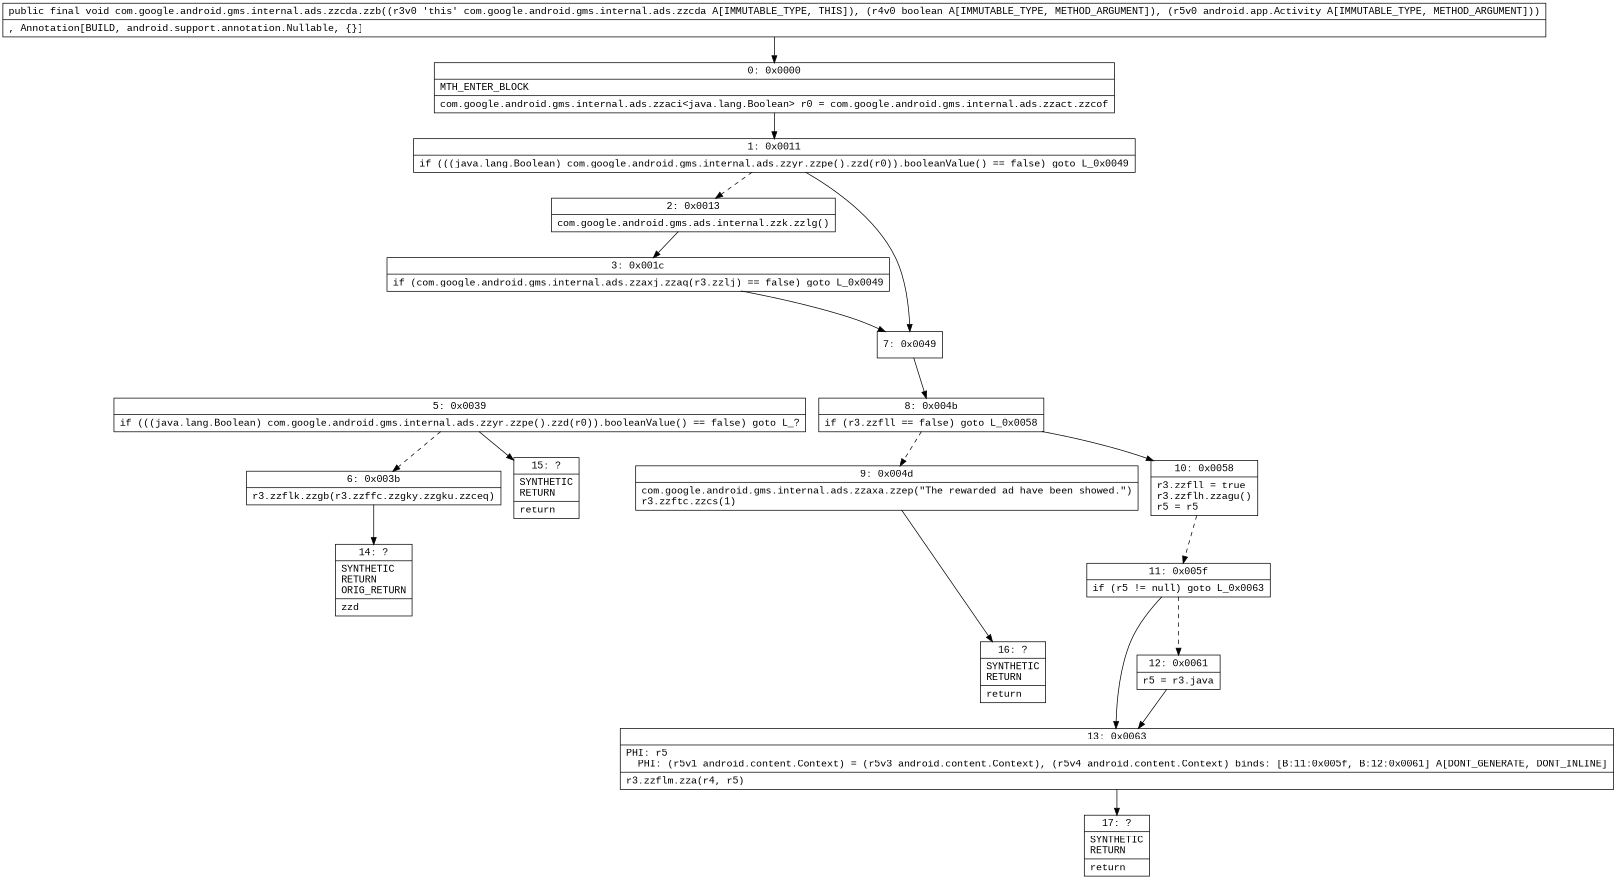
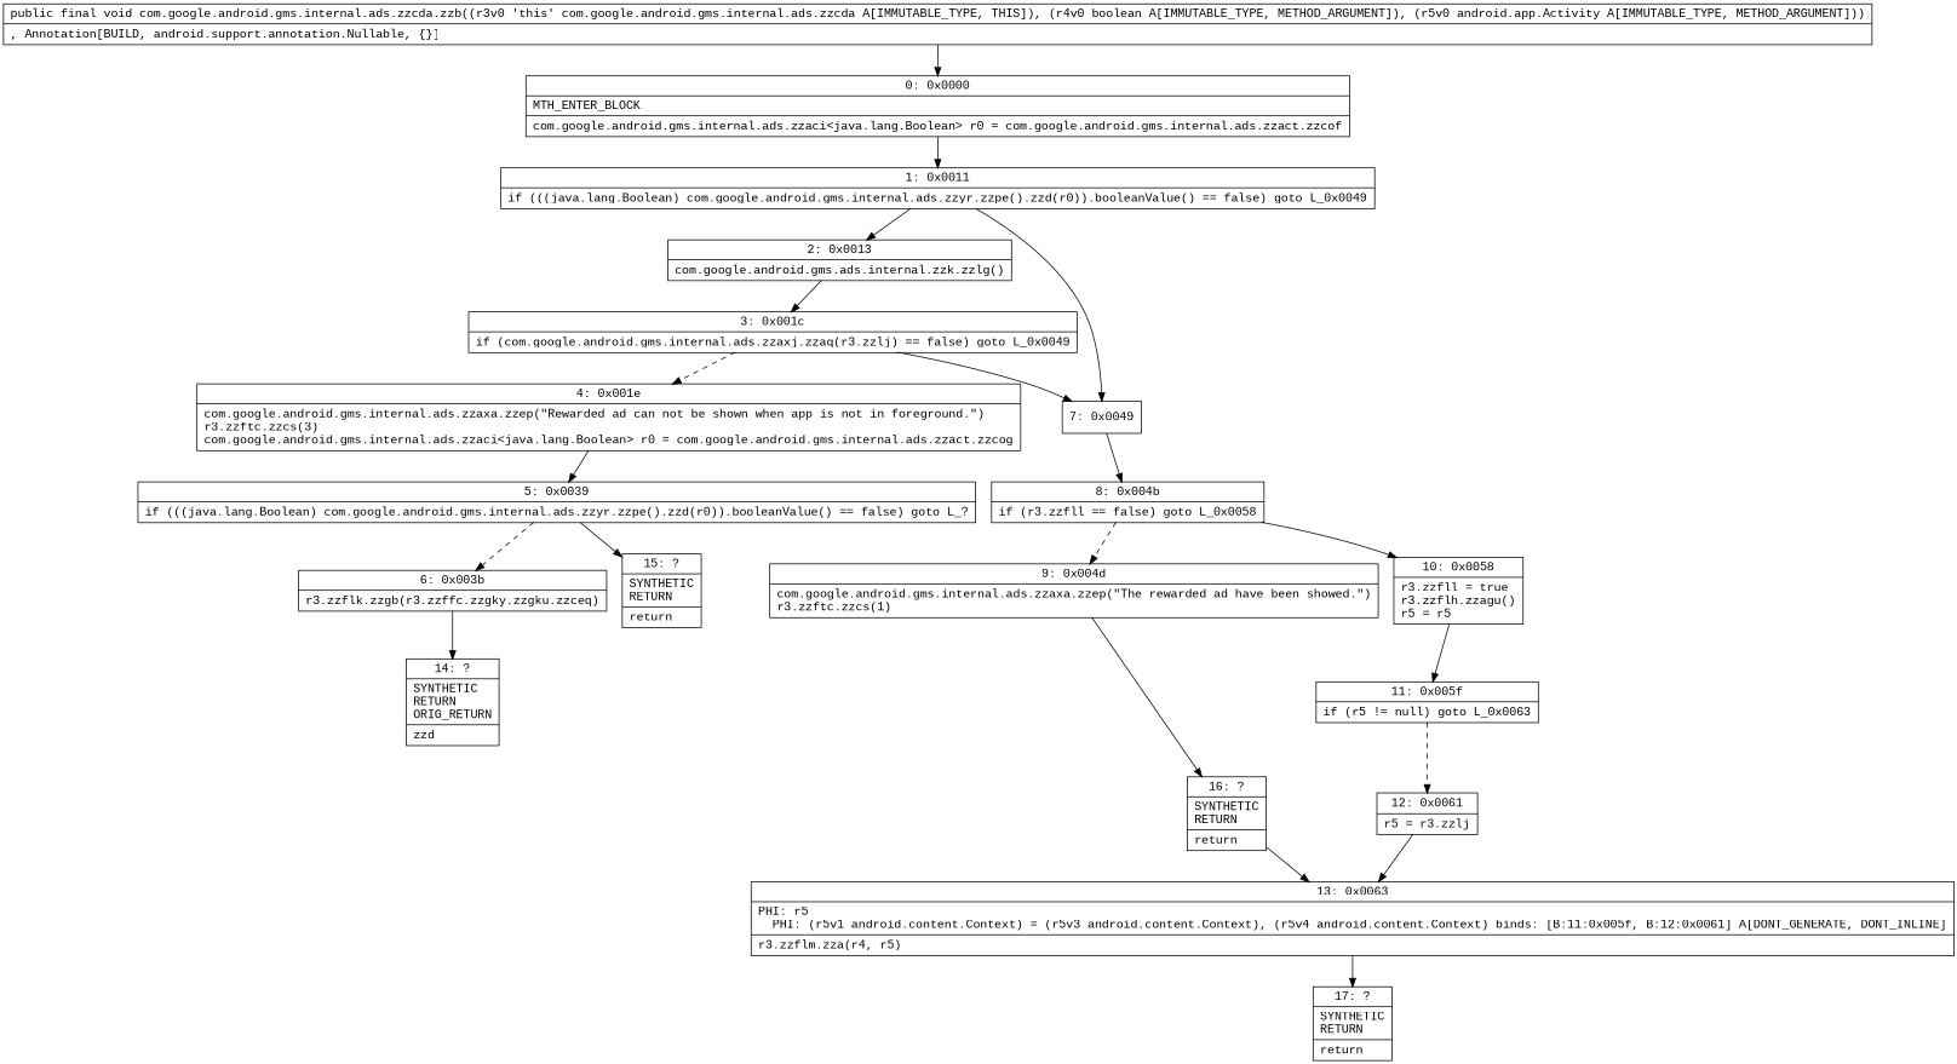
  digraph {
    fontname="Liberation Mono"
    node [fontname="Liberation Mono" shape=record]
    edge [fontname="Liberation Mono"]
    n1 [label="{0\:\ 0x0000|MTH_ENTER_BLOCK\l|com.google.android.gms.internal.ads.zzaci\<java.lang.Boolean\> r0 = com.google.android.gms.internal.ads.zzact.zzcof\l}"]
    n2 [label="{1\:\ 0x0011|if (((java.lang.Boolean) com.google.android.gms.internal.ads.zzyr.zzpe().zzd(r0)).booleanValue() == false) goto L_0x0049\l}"]
    n3 [label="{2\:\ 0x0013|com.google.android.gms.ads.internal.zzk.zzlg()\l}"]
    n4 [label="{7\:\ 0x0049}"]
    n5 [label="{3\:\ 0x001c|if (com.google.android.gms.internal.ads.zzaxj.zzaq(r3.zzlj) == false) goto L_0x0049\l}"]
    n6 [label="{8\:\ 0x004b|if (r3.zzfll == false) goto L_0x0058\l}"]
+   n7 [label="{4\:\ 0x001e|com.google.android.gms.internal.ads.zzaxa.zzep(\"Rewarded ad can not be shown when app is not in foreground.\")\lr3.zzftc.zzcs(3)\lcom.google.android.gms.internal.ads.zzaci\<java.lang.Boolean\> r0 = com.google.android.gms.internal.ads.zzact.zzcog\l}"]
    n8 [label="{5\:\ 0x0039|if (((java.lang.Boolean) com.google.android.gms.internal.ads.zzyr.zzpe().zzd(r0)).booleanValue() == false) goto L_?\l}"]
    n9 [label="{6\:\ 0x003b|r3.zzflk.zzgb(r3.zzffc.zzgky.zzgku.zzceq)\l}"]
    n10 [label="{15\:\ ?|SYNTHETIC\lRETURN\l|return\l}"]
    n11 [label="{14\:\ ?|SYNTHETIC\lRETURN\lORIG_RETURN\l|zzd\l}"]
    n12 [label="{9\:\ 0x004d|com.google.android.gms.internal.ads.zzaxa.zzep(\"The rewarded ad have been showed.\")\lr3.zzftc.zzcs(1)\l}"]
    n13 [label="{10\:\ 0x0058|r3.zzfll = true\lr3.zzflh.zzagu()\lr5 = r5\l}"]
    n14 [label="{16\:\ ?|SYNTHETIC\lRETURN\l|return\l}"]
    n15 [label="{11\:\ 0x005f|if (r5 != null) goto L_0x0063\l}"]
-   n16 [label="{12\:\ 0x0061|r5 = r3.java\l}"]
+   n16 [label="{12\:\ 0x0061|r5 = r3.zzlj\l}"]
    n17 [label="{13\:\ 0x0063|PHI: r5 \l  PHI: (r5v1 android.content.Context) = (r5v3 android.content.Context), (r5v4 android.content.Context) binds: [B:11:0x005f, B:12:0x0061] A[DONT_GENERATE, DONT_INLINE]\l|r3.zzflm.zza(r4, r5)\l}"]
    n18 [label="{17\:\ ?|SYNTHETIC\lRETURN\l|return\l}"]
    n19 [label="{public final void com.google.android.gms.internal.ads.zzcda.zzb((r3v0 'this' com.google.android.gms.internal.ads.zzcda A[IMMUTABLE_TYPE, THIS]), (r4v0 boolean A[IMMUTABLE_TYPE, METHOD_ARGUMENT]), (r5v0 android.app.Activity A[IMMUTABLE_TYPE, METHOD_ARGUMENT]))  | , Annotation[BUILD, android.support.annotation.Nullable, \{\}]\l}"]
    n1 -> n2
-   n2 -> n3 [style=dashed]
+   n2 -> n3 [style=solid]
    n2 -> n4
    n3 -> n5
    n4 -> n6
    n5 -> n4
+   n5 -> n7 [style=dashed]
    n6 -> n12 [style=dashed]
    n6 -> n13
+   n7 -> n8
    n8 -> n9 [style=dashed]
    n8 -> n10
    n9 -> n11
    n12 -> n14
-   n13 -> n15 [style=dashed]
+   n13 -> n15
    n15 -> n16 [style=dashed]
-   n15 -> n17
+   n14 -> n17
    n16 -> n17
    n17 -> n18
    n19 -> n1
  }
